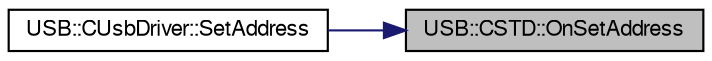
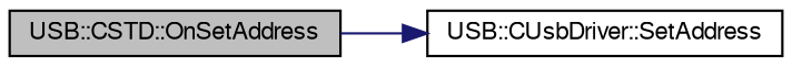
  digraph {
    rankdir=LR
    node [color=black fontname=FreeSans fontsize=10 shape=record]
    n1 [fillcolor=grey75 fontcolor=black height=0.2 label="USB::CSTD::OnSetAddress" style=filled width=0.4]
    n2 [height=0.2 label="USB::CUsbDriver::SetAddress" width=0.4]
-   n2 -> n1 [color=midnightblue fontname=FreeSans fontsize=10 labelfontname=FreeSans labelfontsize=10 style=solid]
+   n1 -> n2 [color=midnightblue fontname=FreeSans fontsize=10 labelfontname=FreeSans labelfontsize=10 style=solid]
  }
